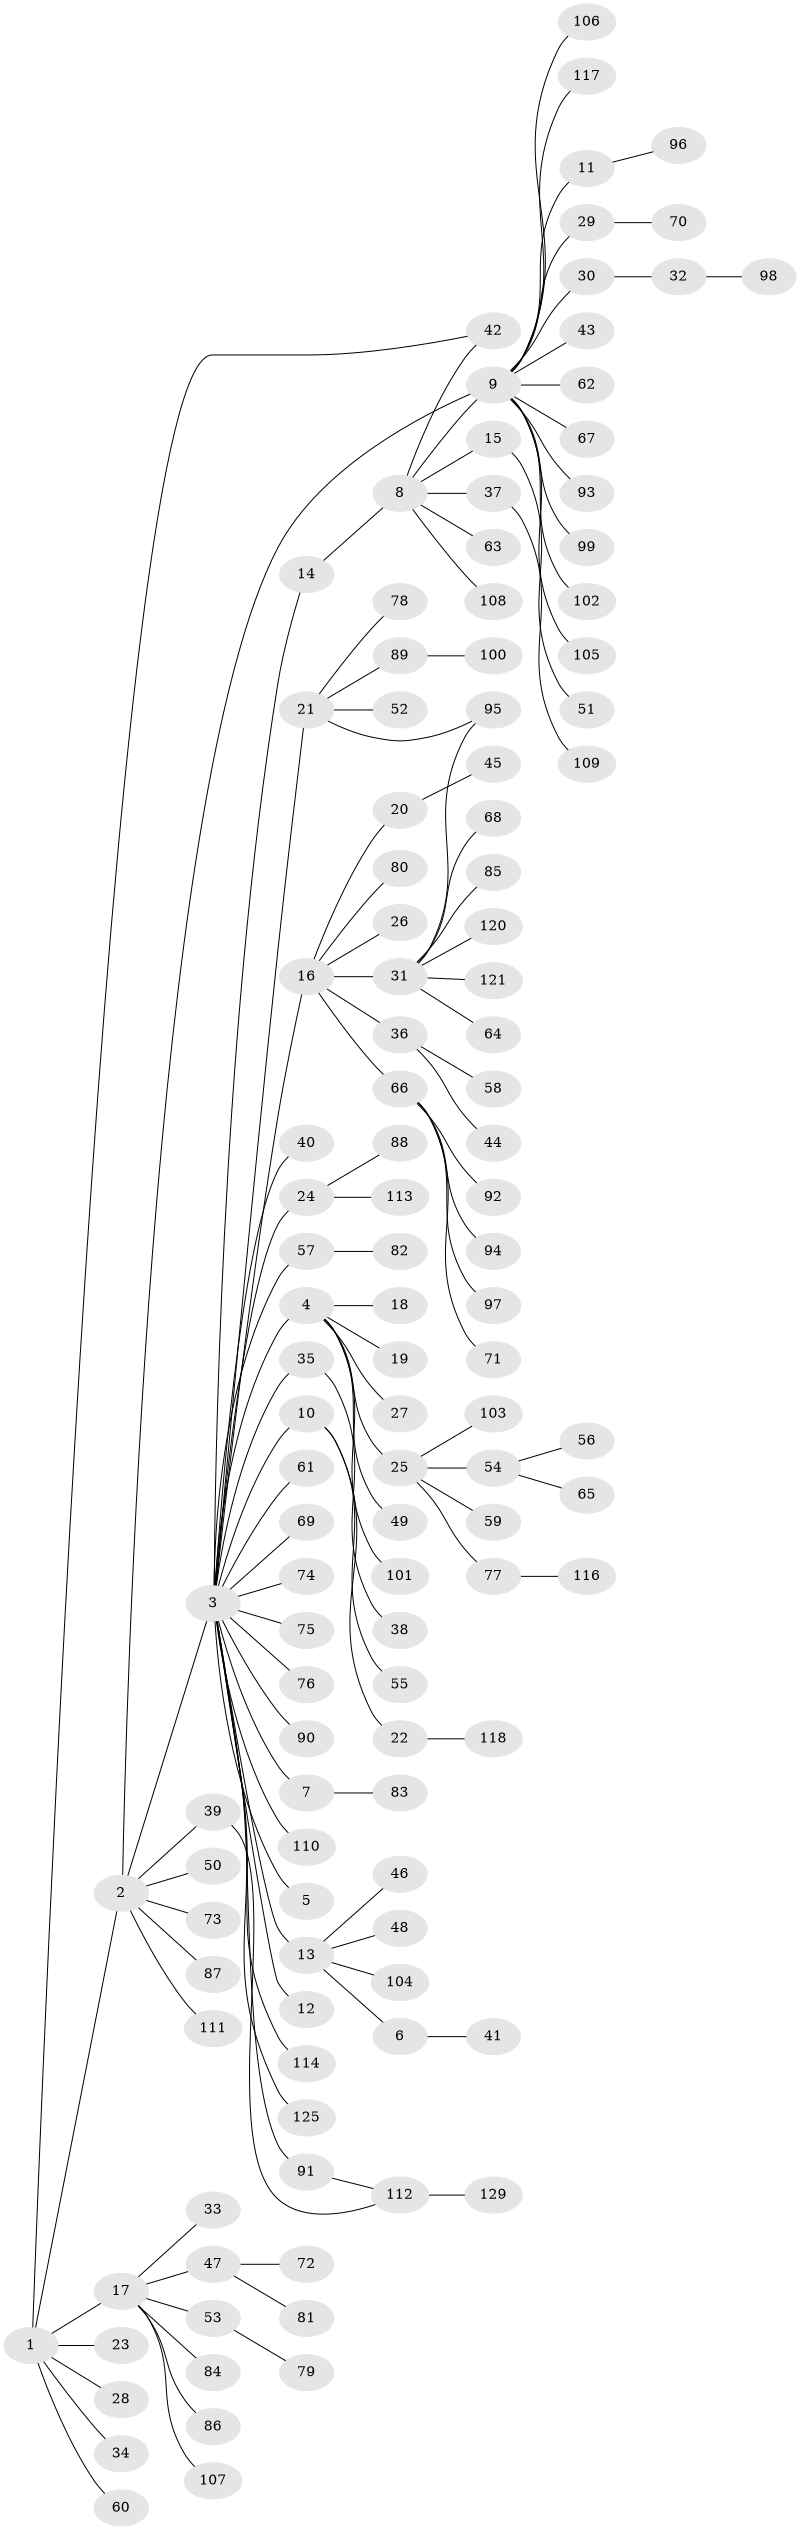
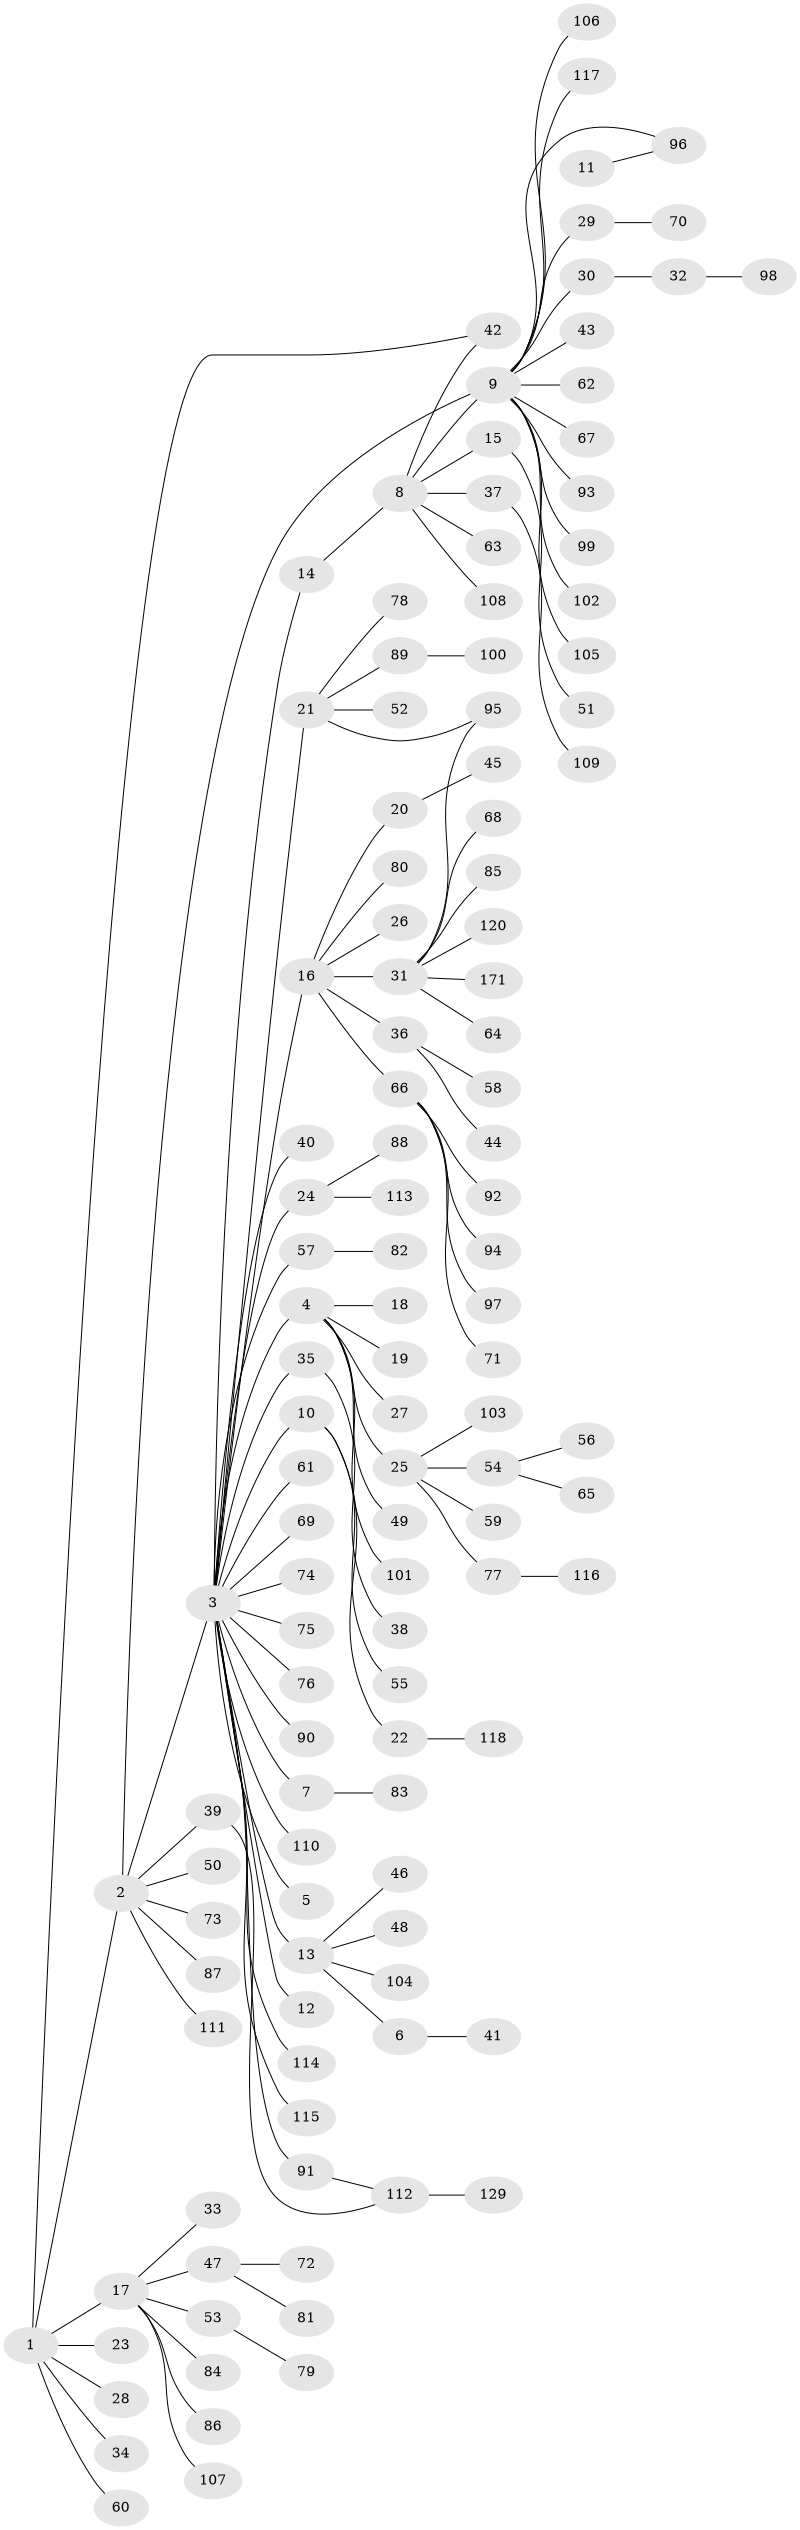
  graph {
    rankdir=LR
    node [color=gray90 style=filled]
    1
    2
    17
    23
    28
    34
    42
    60
    3
    9
    39
    50
    73
    87
    111
    33
    47
    53
    84
    86
    107
    4
    5
    7
    10
    12
    13
    14
    16
    21
    24
    35
    40
    57
    61
    69
    74
    75
    76
    90
    91
    110
    114
-   115 [label=125]
+   115
    11
    29
    30
    43
    62
    67
    93
    99
    102
    105
    106
    117
    112
    18
    19
    25
    27
    49
    101
    6
    41
    83
    8
    15
    37
    63
    108
    22
    55
    46
    48
    104
    20
    26
    31
    36
    66
    80
    52
    78
    89
    95
    88
    113
    38
    82
    54
    59
    77
    103
    51
    109
    96
    70
    32
    118
    45
    64
    68
    85
    120
-   121
+   121 [label=171]
    44
    58
    71
    92
    94
    97
    72
    81
    79
    100
    56
    65
    116
    98
    n121 [label=129]
    1 -- 2
    1 -- 17
    1 -- 23
    1 -- 28
    1 -- 34
    1 -- 42
    1 -- 60
    2 -- 3
    2 -- 9
    2 -- 39
    2 -- 50
    2 -- 73
    2 -- 87
    2 -- 111
    17 -- 33
    17 -- 47
    17 -- 53
    17 -- 84
    17 -- 86
    17 -- 107
    3 -- 4
    3 -- 5
    3 -- 7
    3 -- 10
    3 -- 12
    3 -- 13
    3 -- 14
    3 -- 16
    3 -- 21
    3 -- 24
    3 -- 35
    3 -- 40
    3 -- 57
    3 -- 61
    3 -- 69
    3 -- 74
    3 -- 75
    3 -- 76
    3 -- 90
    3 -- 91
    3 -- 110
    3 -- 114
    3 -- 115
-   9 -- 11
+   9 -- 96
    9 -- 29
    9 -- 30
    9 -- 43
    9 -- 62
    9 -- 67
    9 -- 93
    9 -- 99
    9 -- 102
    9 -- 105
    9 -- 106
    9 -- 117
    39 -- 112
    47 -- 72
    47 -- 81
    53 -- 79
    4 -- 18
    4 -- 19
    4 -- 25
    4 -- 27
    4 -- 49
    4 -- 101
    7 -- 83
    10 -- 22
    10 -- 55
    13 -- 6
    13 -- 46
    13 -- 48
    13 -- 104
    14 -- 8
    16 -- 20
    16 -- 26
    16 -- 31
    16 -- 36
    16 -- 66
    16 -- 80
    21 -- 52
    21 -- 78
    21 -- 89
    21 -- 95
    24 -- 88
    24 -- 113
    35 -- 38
    57 -- 82
    91 -- 112
    11 -- 96
    29 -- 70
    30 -- 32
    112 -- n121
    25 -- 54
    25 -- 59
    25 -- 77
    25 -- 103
    6 -- 41
    8 -- 42
    8 -- 9
    8 -- 15
    8 -- 37
    8 -- 63
    8 -- 108
    15 -- 51
    37 -- 109
    22 -- 118
    20 -- 45
    31 -- 95
    31 -- 64
    31 -- 68
    31 -- 85
    31 -- 120
    31 -- 121
    36 -- 44
    36 -- 58
    66 -- 71
    66 -- 92
    66 -- 94
    66 -- 97
    89 -- 100
    54 -- 56
    54 -- 65
    77 -- 116
    32 -- 98
  }
